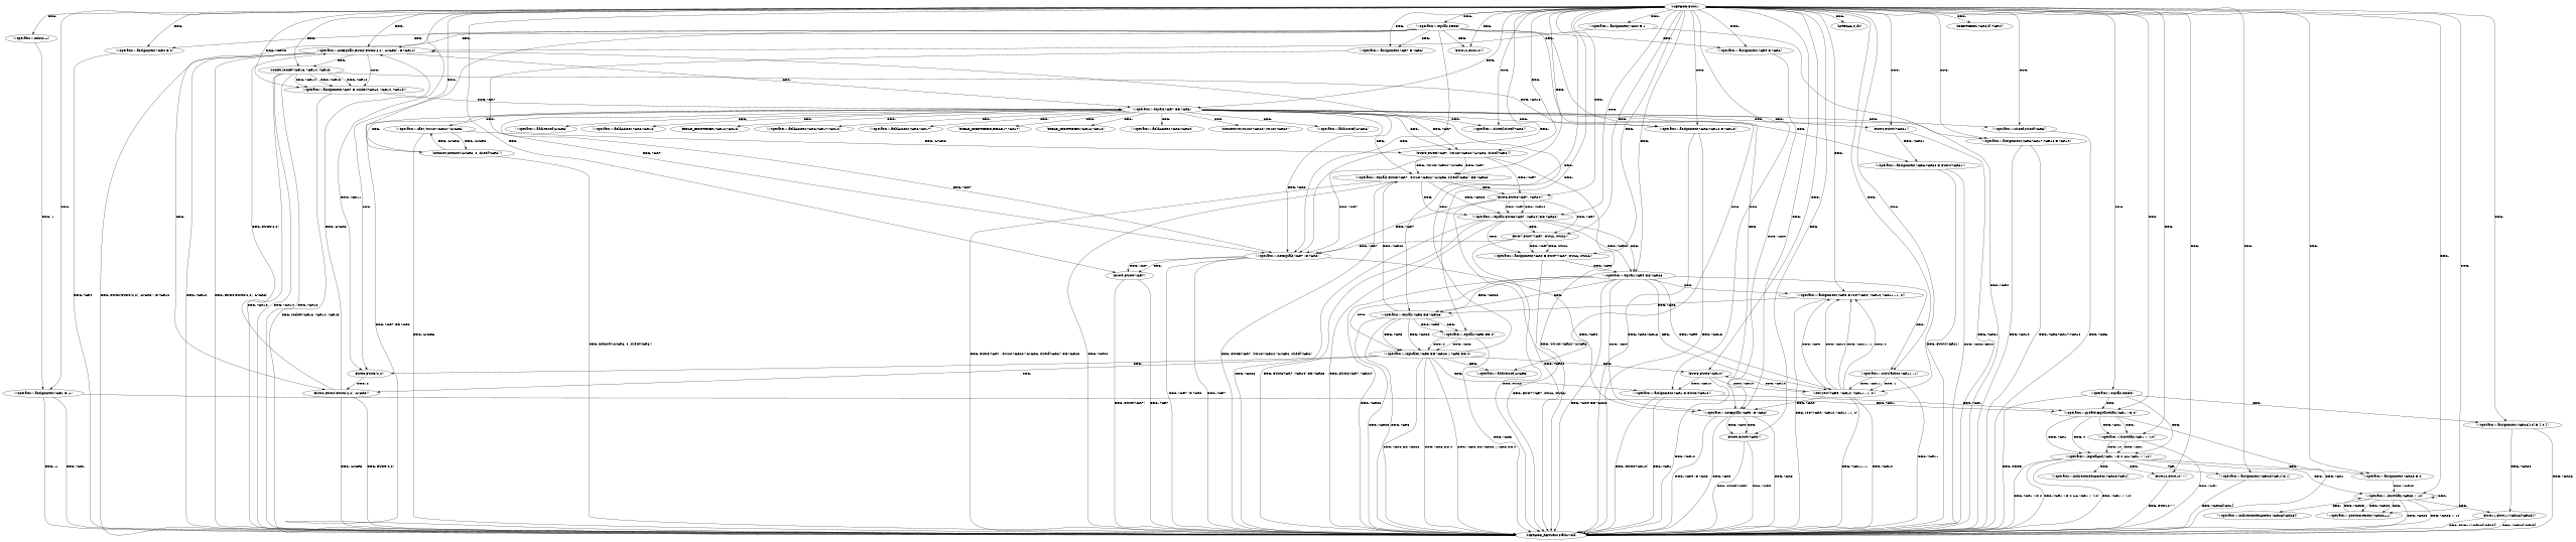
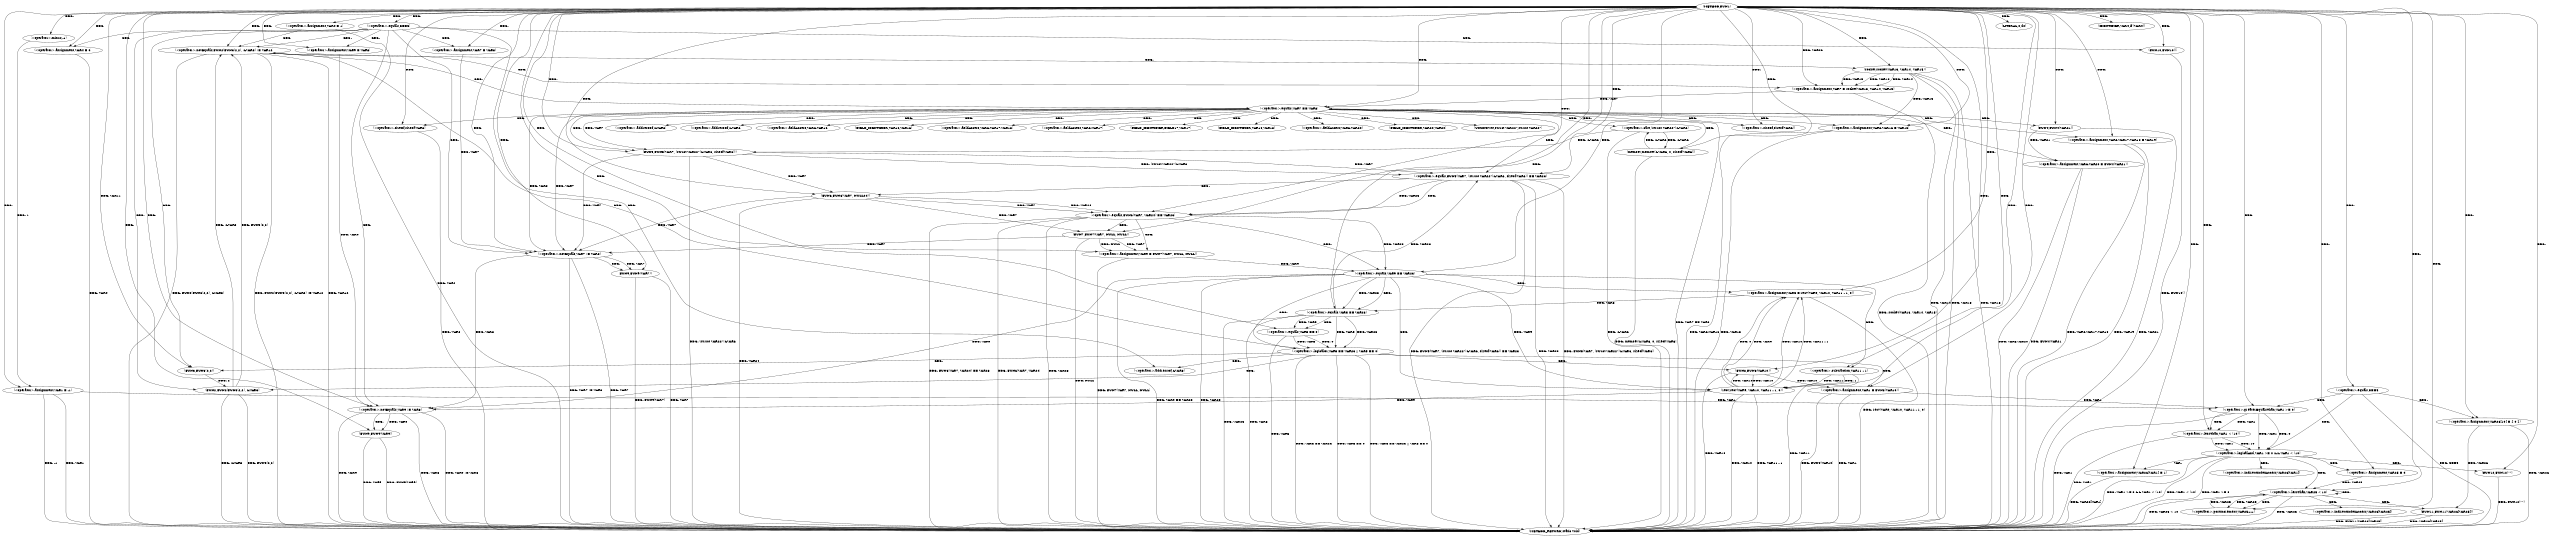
  digraph {
    n1 [label="(METHOD,FUN1)"]
    n2 [label="(<operator>.assignment,VAR1 = -1)"]
    n3 [label="(<operator>.minus,-1)"]
    n4 [label="(<operator>.equals,5==5)"]
    n5 [label="(<operator>.assignment,VAR4 = 0)"]
    n6 [label="(<operator>.assignment,VAR7 = VAR8)"]
    n7 [label="(<operator>.assignment,VAR9 = VAR8)"]
    n8 [label="(<operator>.notEquals,FUN2(FUN3(2,2), &VAR3) != VAR12)"]
    n9 [label="(FUN3,FUN3(2,2))"]
    n10 [label="(<operator>.assignment,VAR4 = 1)"]
    n11 [label="(<operator>.assignment,VAR7 = socket(VAR13, VAR14, VAR15))"]
    n12 [label="(socket,socket(VAR13, VAR14, VAR15))"]
    n13 [label="(<operator>.equals,VAR7 == VAR8)"]
    n14 [label="(memset,memset(&VAR6, 0, sizeof(VAR6)))"]
    n15 [label="(<operator>.sizeOf,sizeof(VAR6))"]
    n16 [label="(<operator>.assignment,VAR6.VAR16 = VAR13)"]
    n17 [label="(<operator>.assignment,VAR6.VAR17.VAR18 = VAR19)"]
    n18 [label="(FUN4,FUN4(VAR21))"]
    n19 [label="(<operator>.equals,FUN5(VAR7, (struct VAR22*)&VAR6, sizeof(VAR6)) == VAR23)"]
    n20 [label="(FUN5,FUN5(VAR7, (struct VAR22*)&VAR6, sizeof(VAR6)))"]
    n21 [label="(<operator>.sizeOf,sizeof(VAR6))"]
    n22 [label="(<operator>.equals,FUN6(VAR7, VAR24) == VAR23)"]
-   n23 [label="(FUN6,FUN6(VAR7, VAR24))"]
+   n23 [label="(FUN6,FUN6(VAR7, NULL24))"]
    n24 [label="(<operator>.assignment,VAR9 = FUN7(VAR7, NULL, NULL))"]
    n25 [label="(FUN7,FUN7(VAR7, NULL, NULL))"]
    n26 [label="(<operator>.equals,VAR9 == VAR23)"]
    n27 [label="(<operator>.assignment,VAR5 = recv(VAR9, VAR10, VAR11 - 1, 0))"]
    n28 [label="(recv,recv(VAR9, VAR10, VAR11 - 1, 0))"]
    n29 [label="(<operator>.subtraction,VAR11 - 1)"]
    n30 [label="(<operator>.equals,VAR5 == VAR23)"]
    n31 [label="(<operator>.equals,VAR5 == 0)"]
    n32 [label="(<operator>.assignment,VAR1 = FUN8(VAR10))"]
    n33 [label="(FUN8,FUN8(VAR10))"]
    n34 [label="(LITERAL,0,do)"]
    n35 [label="(<operator>.notEquals,VAR7 != VAR8)"]
    n36 [label="(FUN9,FUN9(VAR7))"]
    n37 [label="(<operator>.notEquals,VAR9 != VAR8)"]
    n38 [label="(FUN9,FUN9(VAR9))"]
    n39 [label="(IDENTIFIER,VAR4,if (VAR4))"]
    n40 [label="(FUN10,FUN10())"]
    n41 [label="(<operator>.equals,5==5)"]
    n42 [label="(<operator>.assignment,VAR26[10] = { 0 })"]
    n43 [label="(<operator>.greaterEqualsThan,VAR1 >= 0)"]
    n44 [label="(<operator>.lessThan,VAR1 < (10))"]
    n45 [label="(<operator>.assignment,VAR26[VAR1] = 1)"]
    n46 [label="(<operator>.assignment,VAR25 = 0)"]
    n47 [label="(<operator>.lessThan,VAR25 < 10)"]
    n48 [label="(<operator>.postIncrement,VAR25++)"]
    n49 [label="(FUN12,FUN12(\"\"))"]
    n50 [label="(METHOD_RETURN,static void)"]
    n51 [label="(FUN2,FUN2(FUN3(2,2), &VAR3))"]
    n52 [label="(<operator>.addressOf,&VAR3)"]
    n53 [label="(<operator>.assignment,VAR6.VAR20 = FUN4(VAR21))"]
    n54 [label="(<operator>.cast,(struct VAR22*)&VAR6)"]
    n55 [label="(<operator>.addressOf,&VAR6)"]
    n56 [label="(<operator>.fieldAccess,VAR6.VAR16)"]
    n57 [label="(FIELD_IDENTIFIER,VAR16,VAR16)"]
    n58 [label="(<operator>.fieldAccess,VAR6.VAR17.VAR18)"]
    n59 [label="(<operator>.fieldAccess,VAR6.VAR17)"]
    n60 [label="(FIELD_IDENTIFIER,FIELD17,VAR17)"]
    n61 [label="(FIELD_IDENTIFIER,VAR18,VAR18)"]
    n62 [label="(<operator>.fieldAccess,VAR6.VAR20)"]
+   n63 [label="(FIELD_IDENTIFIER,VAR20,VAR20)"]
    n64 [label="(UNKNOWN,struct VAR22*,struct VAR22*)"]
    n65 [label="(<operator>.addressOf,&VAR6)"]
    n66 [label="(<operator>.logicalOr,VAR5 == VAR23 || VAR5 == 0)"]
    n67 [label="(<operator>.logicalAnd,VAR1 >= 0 && VAR1 < (10))"]
    n68 [label="(FUN11,FUN11(VAR26[VAR25]))"]
    n69 [label="(<operator>.indirectIndexAccess,VAR26[VAR25])"]
    n70 [label="(<operator>.indirectIndexAccess,VAR26[VAR1])"]
    n1 -> n2 [label="DDG: "]
    n1 -> n3 [label="DDG: "]
    n1 -> n4 [label="DDG: "]
    n1 -> n5 [label="DDG: "]
    n1 -> n6 [label="DDG: "]
    n1 -> n7 [label="DDG: "]
    n1 -> n8 [label="DDG: "]
    n1 -> n9 [label="DDG: VAR11"]
    n1 -> n10 [label="DDG: "]
    n1 -> n11 [label="DDG: VAR26"]
    n1 -> n12 [label="DDG: "]
    n1 -> n13 [label="DDG: "]
    n1 -> n14 [label="DDG: "]
    n1 -> n15 [label="DDG: "]
    n1 -> n16 [label="DDG: "]
    n1 -> n17 [label="DDG: "]
    n1 -> n18 [label="DDG: "]
    n1 -> n19 [label="DDG: "]
    n1 -> n20 [label="DDG: "]
    n1 -> n21 [label="DDG: "]
    n1 -> n22 [label="DDG: "]
    n1 -> n23 [label="DDG: "]
    n1 -> n24 [label="DDG: "]
    n1 -> n25 [label="DDG: "]
    n1 -> n26 [label="DDG: "]
    n1 -> n27 [label="DDG: "]
    n1 -> n28 [label="DDG: "]
    n1 -> n29 [label="DDG: "]
    n1 -> n30 [label="DDG: "]
    n1 -> n31 [label="DDG: "]
    n1 -> n32 [label="DDG: "]
    n1 -> n33 [label="DDG: "]
    n1 -> n34 [label="DDG: "]
    n1 -> n35 [label="DDG: "]
    n1 -> n36 [label="DDG: "]
    n1 -> n37 [label="DDG: "]
    n1 -> n38 [label="DDG: "]
    n1 -> n39 [label="DDG: "]
    n1 -> n40 [label="DDG: "]
    n1 -> n41 [label="DDG: "]
    n1 -> n42 [label="DDG: "]
    n1 -> n43 [label="DDG: "]
    n1 -> n44 [label="DDG: "]
    n1 -> n45 [label="DDG: "]
    n1 -> n46 [label="DDG: "]
    n1 -> n47 [label="DDG: "]
    n1 -> n48 [label="DDG: "]
    n1 -> n49 [label="DDG: "]
    n2 -> n43 [label="DDG: VAR1"]
    n2 -> n50 [label="DDG: VAR1"]
    n2 -> n50 [label="DDG: -1"]
    n3 -> n2 [label="DDG: 1"]
    n4 -> n5 [label="CDG: "]
    n4 -> n6 [label="CDG: "]
    n4 -> n7 [label="CDG: "]
    n4 -> n8 [label="CDG: "]
    n4 -> n9 [label="CDG: "]
    n4 -> n35 [label="CDG: "]
    n4 -> n37 [label="CDG: "]
    n4 -> n40 [label="CDG: "]
    n4 -> n51 [label="CDG: "]
    n4 -> n52 [label="CDG: "]
    n5 -> n50 [label="DDG: VAR4"]
    n6 -> n35 [label="DDG: VAR7"]
    n7 -> n37 [label="DDG: VAR9"]
    n8 -> n11 [label="CDG: "]
    n8 -> n12 [label="CDG: "]
    n8 -> n13 [label="CDG: "]
    n8 -> n50 [label="DDG: FUN2(FUN3(2,2), &VAR3) != VAR12"]
    n8 -> n50 [label="DDG: VAR12"]
    n8 -> n50 [label="DDG: FUN2(FUN3(2,2), &VAR3)"]
    n9 -> n51 [label="DDG: 2"]
    n10 -> n8 [label="CDG: "]
    n10 -> n50 [label="DDG: VAR4"]
    n11 -> n13 [label="DDG: VAR7"]
    n11 -> n50 [label="DDG: socket(VAR13, VAR14, VAR15)"]
    n12 -> n11 [label="DDG: VAR13"]
    n12 -> n11 [label="DDG: VAR14"]
    n12 -> n11 [label="DDG: VAR15"]
    n12 -> n16 [label="DDG: VAR13"]
    n12 -> n50 [label="DDG: VAR14"]
    n12 -> n50 [label="DDG: VAR13"]
    n12 -> n50 [label="DDG: VAR15"]
    n13 -> n15 [label="CDG: "]
    n13 -> n16 [label="CDG: "]
    n13 -> n17 [label="CDG: "]
    n13 -> n18 [label="CDG: "]
    n13 -> n19 [label="CDG: "]
    n13 -> n20 [label="DDG: VAR7"]
    n13 -> n20 [label="CDG: "]
    n13 -> n21 [label="CDG: "]
    n13 -> n35 [label="DDG: VAR7"]
    n13 -> n35 [label="DDG: VAR8"]
    n13 -> n50 [label="DDG: VAR7 == VAR8"]
    n13 -> n53 [label="CDG: "]
    n13 -> n54 [label="CDG: "]
    n13 -> n55 [label="CDG: "]
    n13 -> n56 [label="CDG: "]
    n13 -> n57 [label="CDG: "]
    n13 -> n58 [label="CDG: "]
    n13 -> n59 [label="CDG: "]
    n13 -> n60 [label="CDG: "]
    n13 -> n61 [label="CDG: "]
    n13 -> n62 [label="CDG: "]
+   n13 -> n63 [label="CDG: "]
    n13 -> n64 [label="CDG: "]
    n13 -> n65 [label="CDG: "]
    n14 -> n13 [label="CDG: "]
    n14 -> n50 [label="DDG: memset(&VAR6, 0, sizeof(VAR6))"]
    n14 -> n54 [label="DDG: &VAR6"]
    n16 -> n50 [label="DDG: VAR6.VAR16"]
    n16 -> n50 [label="DDG: VAR13"]
    n17 -> n50 [label="DDG: VAR6.VAR17.VAR18"]
    n17 -> n50 [label="DDG: VAR19"]
    n18 -> n50 [label="DDG: VAR21"]
    n18 -> n53 [label="DDG: VAR21"]
    n19 -> n22 [label="DDG: VAR23"]
    n19 -> n22 [label="CDG: "]
    n19 -> n23 [label="CDG: "]
    n19 -> n50 [label="DDG: FUN5(VAR7, (struct VAR22*)&VAR6, sizeof(VAR6)) == VAR23"]
    n19 -> n50 [label="DDG: VAR23"]
    n19 -> n50 [label="DDG: FUN5(VAR7, (struct VAR22*)&VAR6, sizeof(VAR6))"]
    n20 -> n19 [label="DDG: VAR7"]
    n20 -> n19 [label="DDG: (struct VAR22*)&VAR6"]
    n20 -> n23 [label="DDG: VAR7"]
    n20 -> n35 [label="DDG: VAR7"]
    n20 -> n50 [label="DDG: (struct VAR22*)&VAR6"]
    n21 -> n50 [label="DDG: VAR6"]
    n22 -> n24 [label="CDG: "]
    n22 -> n25 [label="CDG: "]
    n22 -> n26 [label="DDG: VAR23"]
    n22 -> n26 [label="CDG: "]
    n22 -> n50 [label="DDG: VAR23"]
    n22 -> n50 [label="DDG: FUN6(VAR7, VAR24) == VAR23"]
    n22 -> n50 [label="DDG: FUN6(VAR7, VAR24)"]
    n23 -> n22 [label="DDG: VAR7"]
    n23 -> n22 [label="DDG: VAR24"]
    n23 -> n25 [label="DDG: VAR7"]
    n23 -> n35 [label="DDG: VAR7"]
    n23 -> n50 [label="DDG: VAR24"]
    n24 -> n26 [label="DDG: VAR9"]
    n24 -> n50 [label="DDG: FUN7(VAR7, NULL, NULL)"]
    n25 -> n24 [label="DDG: VAR7"]
    n25 -> n24 [label="DDG: NULL"]
    n25 -> n35 [label="DDG: VAR7"]
    n25 -> n50 [label="DDG: NULL"]
    n26 -> n27 [label="CDG: "]
    n26 -> n28 [label="DDG: VAR9"]
    n26 -> n28 [label="CDG: "]
    n26 -> n29 [label="CDG: "]
    n26 -> n30 [label="DDG: VAR23"]
    n26 -> n30 [label="CDG: "]
    n26 -> n37 [label="DDG: VAR9"]
    n26 -> n50 [label="DDG: VAR9 == VAR23"]
    n26 -> n50 [label="DDG: VAR23"]
    n26 -> n66 [label="CDG: "]
    n27 -> n30 [label="DDG: VAR5"]
    n27 -> n50 [label="DDG: recv(VAR9, VAR10, VAR11 - 1, 0)"]
    n28 -> n27 [label="DDG: VAR9"]
    n28 -> n27 [label="DDG: VAR10"]
    n28 -> n27 [label="DDG: VAR11 - 1"]
    n28 -> n27 [label="DDG: 0"]
    n28 -> n33 [label="DDG: VAR10"]
    n28 -> n37 [label="DDG: VAR9"]
    n28 -> n50 [label="DDG: VAR11 - 1"]
    n28 -> n50 [label="DDG: VAR10"]
    n29 -> n28 [label="DDG: VAR11"]
    n29 -> n28 [label="DDG: 1"]
    n29 -> n50 [label="DDG: VAR11"]
    n30 -> n19 [label="DDG: VAR23"]
    n30 -> n31 [label="DDG: VAR5"]
    n30 -> n31 [label="CDG: "]
    n30 -> n50 [label="DDG: VAR23"]
    n30 -> n50 [label="DDG: VAR5"]
    n30 -> n66 [label="DDG: VAR5"]
    n30 -> n66 [label="DDG: VAR23"]
    n31 -> n50 [label="DDG: VAR5"]
    n31 -> n66 [label="DDG: VAR5"]
    n31 -> n66 [label="DDG: 0"]
    n32 -> n43 [label="DDG: VAR1"]
    n32 -> n50 [label="DDG: FUN8(VAR10)"]
    n32 -> n50 [label="DDG: VAR1"]
    n33 -> n28 [label="DDG: VAR10"]
    n33 -> n32 [label="DDG: VAR10"]
    n33 -> n50 [label="DDG: VAR10"]
    n35 -> n36 [label="DDG: VAR7"]
    n35 -> n36 [label="CDG: "]
    n35 -> n37 [label="DDG: VAR8"]
    n35 -> n50 [label="DDG: VAR7 != VAR8"]
    n35 -> n50 [label="DDG: VAR7"]
    n36 -> n50 [label="DDG: VAR7"]
    n36 -> n50 [label="DDG: FUN9(VAR7)"]
    n37 -> n38 [label="DDG: VAR9"]
    n37 -> n38 [label="CDG: "]
    n37 -> n50 [label="DDG: VAR8"]
    n37 -> n50 [label="DDG: VAR9 != VAR8"]
    n37 -> n50 [label="DDG: VAR9"]
    n38 -> n50 [label="DDG: VAR9"]
    n38 -> n50 [label="DDG: FUN9(VAR9)"]
+   n40 -> n50 [label="DDG: FUN10()"]
    n41 -> n42 [label="CDG: "]
    n41 -> n43 [label="CDG: "]
    n41 -> n50 [label="DDG: 5==5"]
    n41 -> n67 [label="CDG: "]
    n42 -> n50 [label="DDG: VAR26"]
    n42 -> n68 [label="DDG: VAR26"]
    n43 -> n44 [label="DDG: VAR1"]
    n43 -> n44 [label="CDG: "]
    n43 -> n50 [label="DDG: VAR1"]
    n43 -> n67 [label="DDG: VAR1"]
    n43 -> n67 [label="DDG: 0"]
    n44 -> n50 [label="DDG: VAR1"]
    n44 -> n67 [label="DDG: VAR1"]
    n44 -> n67 [label="DDG: 10"]
    n45 -> n50 [label="DDG: VAR26[VAR1]"]
    n46 -> n47 [label="DDG: VAR25"]
    n47 -> n47 [label="CDG: "]
    n47 -> n48 [label="DDG: VAR25"]
    n47 -> n48 [label="CDG: "]
    n47 -> n50 [label="DDG: VAR25"]
    n47 -> n50 [label="DDG: VAR25 < 10"]
    n47 -> n68 [label="CDG: "]
    n47 -> n69 [label="CDG: "]
    n48 -> n47 [label="DDG: VAR25"]
    n49 -> n50 [label="DDG: FUN12(\"\")"]
    n51 -> n8 [label="DDG: FUN3(2,2)"]
    n51 -> n8 [label="DDG: &VAR3"]
    n51 -> n50 [label="DDG: FUN3(2,2)"]
    n51 -> n50 [label="DDG: &VAR3"]
    n53 -> n50 [label="DDG: FUN4(VAR21)"]
    n53 -> n50 [label="DDG: VAR6.VAR20"]
    n54 -> n14 [label="DDG: &VAR6"]
    n54 -> n20 [label="DDG: &VAR6"]
    n54 -> n50 [label="DDG: &VAR6"]
    n66 -> n8 [label="CDG: "]
    n66 -> n9 [label="CDG: "]
    n66 -> n32 [label="CDG: "]
    n66 -> n33 [label="CDG: "]
    n66 -> n50 [label="DDG: VAR5 == VAR23"]
    n66 -> n50 [label="DDG: VAR5 == 0"]
    n66 -> n50 [label="DDG: VAR5 == VAR23 || VAR5 == 0"]
    n66 -> n51 [label="CDG: "]
    n66 -> n52 [label="CDG: "]
    n67 -> n45 [label="VAR: "]
    n67 -> n46 [label="CDG: "]
    n67 -> n47 [label="CDG: "]
    n67 -> n49 [label="CDG: "]
    n67 -> n50 [label="DDG: VAR1 >= 0"]
    n67 -> n50 [label="DDG: VAR1 >= 0 && VAR1 < (10)"]
    n67 -> n50 [label="DDG: VAR1 < (10)"]
    n67 -> n70 [label="CDG: "]
    n68 -> n50 [label="DDG: VAR26[VAR25]"]
    n68 -> n50 [label="DDG: FUN11(VAR26[VAR25])"]
  }
